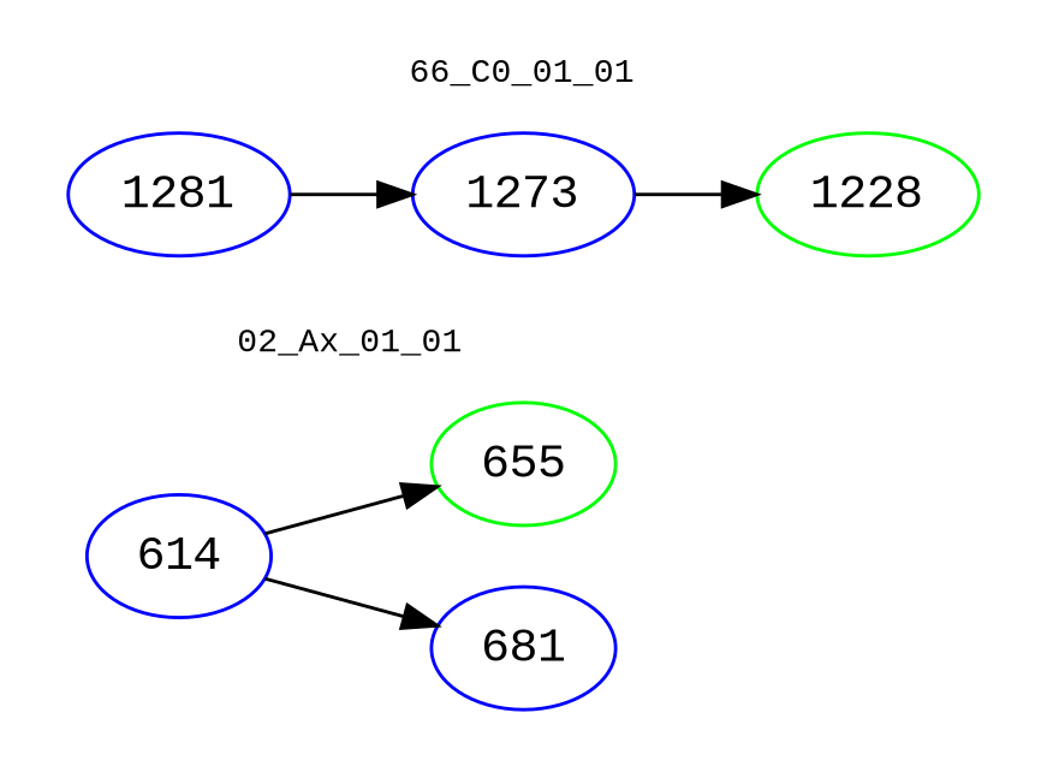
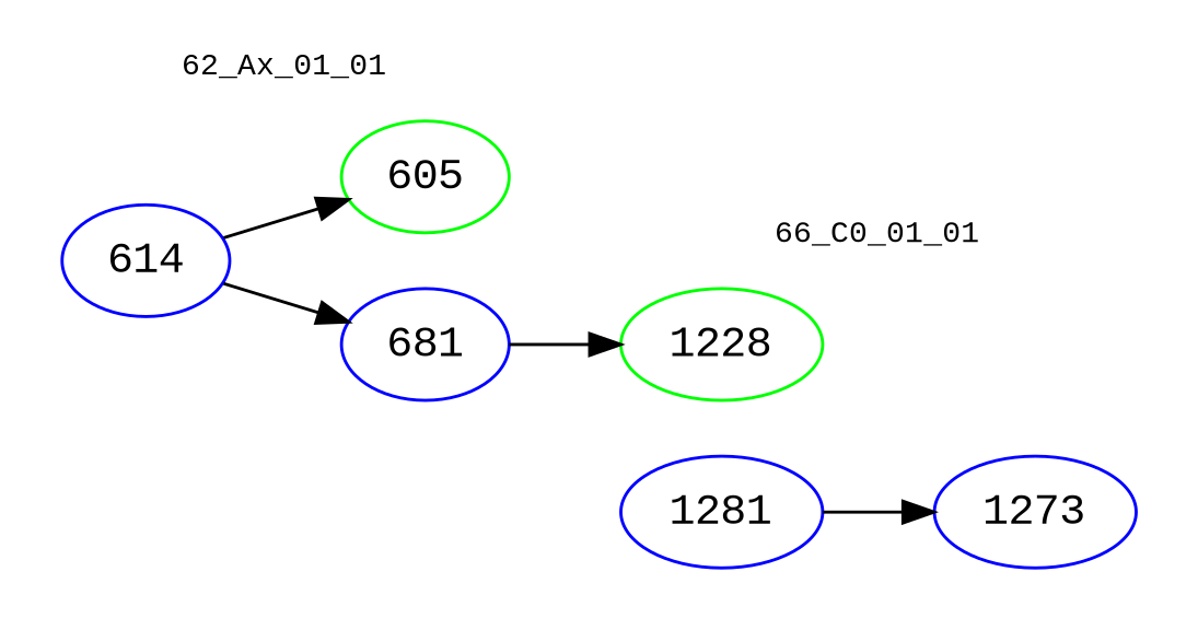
  digraph {
    fontname="Liberation Mono"
    rankdir=LR
    node [color=blue fontname="Liberation Mono"]
    edge [color=black fontname="Liberation Mono"]
    n1 [label=614]
    n2 [label=681]
-   n3 [color=green label=655]
+   n3 [color=green label=605]
    n4 [label=1273]
    n5 [color=green label=1228]
    n6 [label=1281]
    subgraph cluster_1 {
      color=white
      fontsize=10
-     label="02_Ax_01_01"
+     label="62_Ax_01_01"
      n1
      n2
      n3
    }
    subgraph cluster_2 {
      color=white
      fontsize=10
      label="66_C0_01_01"
      n4
      n5
      n6
    }
    n1 -> n2
    n1 -> n3
-   n4 -> n5
+   n2 -> n5
    n6 -> n4
  }
